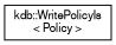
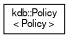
  digraph {
    rankdir=LR
-   n1 [color=black fillcolor=white fontname=FreeSans fontsize=10 height=0.2 label="kdb::WritePolicyIs\l\< Policy \>" shape=record style=filled width=0.4]
+   n1 [color=black fillcolor=white fontname=FreeSans fontsize=10 height=0.2 label="kdb::Policy\l\< Policy \>" shape=record style=filled width=0.4]
  }
